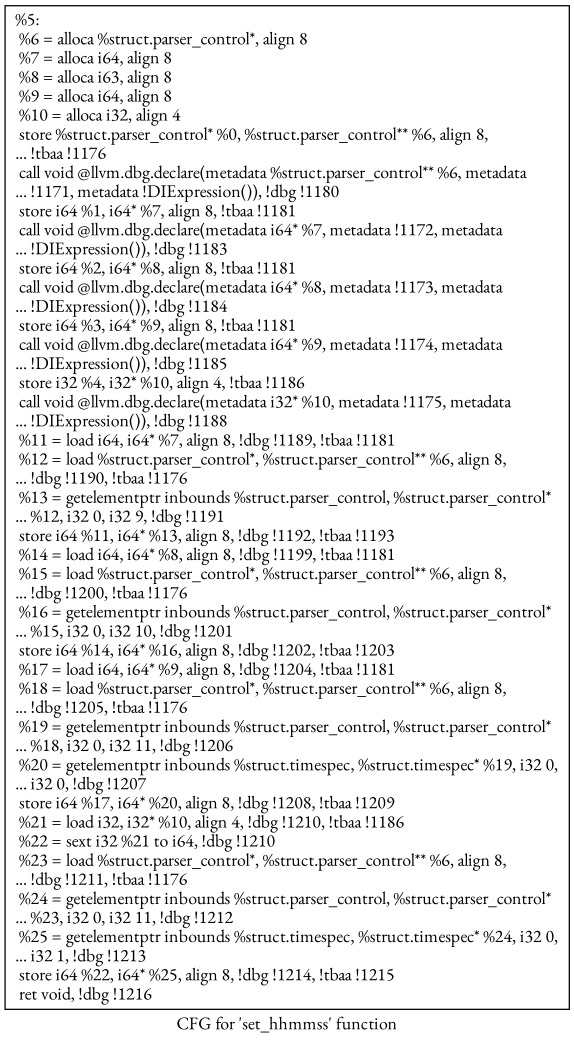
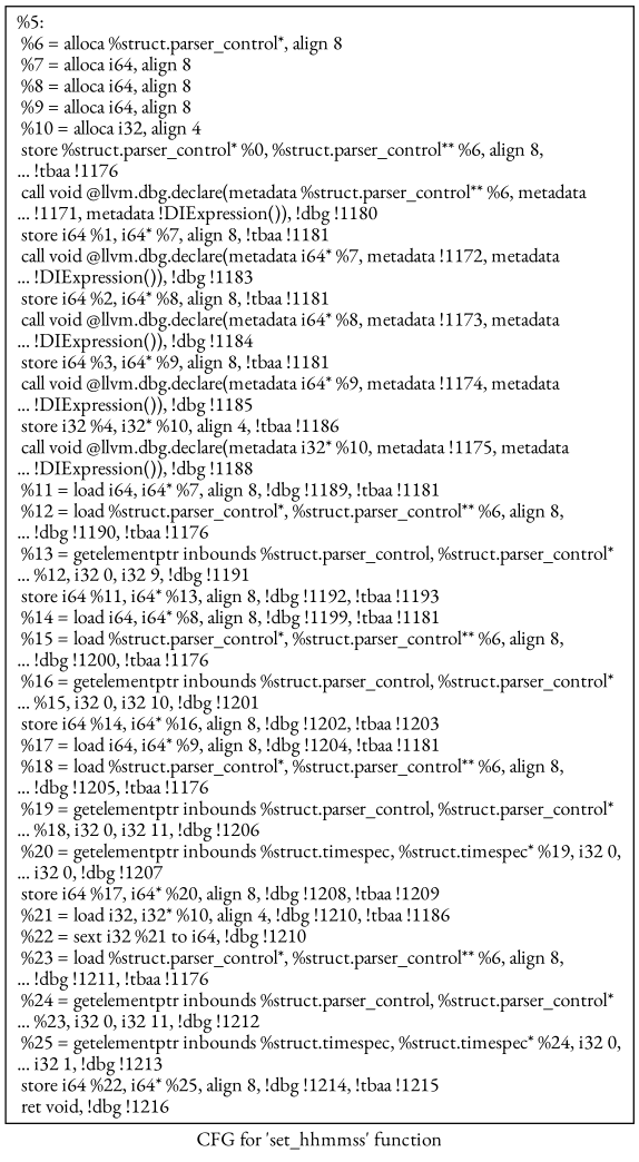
  digraph {
    label="CFG for 'set_hhmmss' function"
    fontname="EB Garamond"
-   n1 [label="{%5:\l  %6 = alloca %struct.parser_control*, align 8\l  %7 = alloca i64, align 8\l  %8 = alloca i63, align 8\l  %9 = alloca i64, align 8\l  %10 = alloca i32, align 4\l  store %struct.parser_control* %0, %struct.parser_control** %6, align 8,\l... !tbaa !1176\l  call void @llvm.dbg.declare(metadata %struct.parser_control** %6, metadata\l... !1171, metadata !DIExpression()), !dbg !1180\l  store i64 %1, i64* %7, align 8, !tbaa !1181\l  call void @llvm.dbg.declare(metadata i64* %7, metadata !1172, metadata\l... !DIExpression()), !dbg !1183\l  store i64 %2, i64* %8, align 8, !tbaa !1181\l  call void @llvm.dbg.declare(metadata i64* %8, metadata !1173, metadata\l... !DIExpression()), !dbg !1184\l  store i64 %3, i64* %9, align 8, !tbaa !1181\l  call void @llvm.dbg.declare(metadata i64* %9, metadata !1174, metadata\l... !DIExpression()), !dbg !1185\l  store i32 %4, i32* %10, align 4, !tbaa !1186\l  call void @llvm.dbg.declare(metadata i32* %10, metadata !1175, metadata\l... !DIExpression()), !dbg !1188\l  %11 = load i64, i64* %7, align 8, !dbg !1189, !tbaa !1181\l  %12 = load %struct.parser_control*, %struct.parser_control** %6, align 8,\l... !dbg !1190, !tbaa !1176\l  %13 = getelementptr inbounds %struct.parser_control, %struct.parser_control*\l... %12, i32 0, i32 9, !dbg !1191\l  store i64 %11, i64* %13, align 8, !dbg !1192, !tbaa !1193\l  %14 = load i64, i64* %8, align 8, !dbg !1199, !tbaa !1181\l  %15 = load %struct.parser_control*, %struct.parser_control** %6, align 8,\l... !dbg !1200, !tbaa !1176\l  %16 = getelementptr inbounds %struct.parser_control, %struct.parser_control*\l... %15, i32 0, i32 10, !dbg !1201\l  store i64 %14, i64* %16, align 8, !dbg !1202, !tbaa !1203\l  %17 = load i64, i64* %9, align 8, !dbg !1204, !tbaa !1181\l  %18 = load %struct.parser_control*, %struct.parser_control** %6, align 8,\l... !dbg !1205, !tbaa !1176\l  %19 = getelementptr inbounds %struct.parser_control, %struct.parser_control*\l... %18, i32 0, i32 11, !dbg !1206\l  %20 = getelementptr inbounds %struct.timespec, %struct.timespec* %19, i32 0,\l... i32 0, !dbg !1207\l  store i64 %17, i64* %20, align 8, !dbg !1208, !tbaa !1209\l  %21 = load i32, i32* %10, align 4, !dbg !1210, !tbaa !1186\l  %22 = sext i32 %21 to i64, !dbg !1210\l  %23 = load %struct.parser_control*, %struct.parser_control** %6, align 8,\l... !dbg !1211, !tbaa !1176\l  %24 = getelementptr inbounds %struct.parser_control, %struct.parser_control*\l... %23, i32 0, i32 11, !dbg !1212\l  %25 = getelementptr inbounds %struct.timespec, %struct.timespec* %24, i32 0,\l... i32 1, !dbg !1213\l  store i64 %22, i64* %25, align 8, !dbg !1214, !tbaa !1215\l  ret void, !dbg !1216\l}" shape=record fontname="EB Garamond"]
+   n1 [label="{%5:\l  %6 = alloca %struct.parser_control*, align 8\l  %7 = alloca i64, align 8\l  %8 = alloca i64, align 8\l  %9 = alloca i64, align 8\l  %10 = alloca i32, align 4\l  store %struct.parser_control* %0, %struct.parser_control** %6, align 8,\l... !tbaa !1176\l  call void @llvm.dbg.declare(metadata %struct.parser_control** %6, metadata\l... !1171, metadata !DIExpression()), !dbg !1180\l  store i64 %1, i64* %7, align 8, !tbaa !1181\l  call void @llvm.dbg.declare(metadata i64* %7, metadata !1172, metadata\l... !DIExpression()), !dbg !1183\l  store i64 %2, i64* %8, align 8, !tbaa !1181\l  call void @llvm.dbg.declare(metadata i64* %8, metadata !1173, metadata\l... !DIExpression()), !dbg !1184\l  store i64 %3, i64* %9, align 8, !tbaa !1181\l  call void @llvm.dbg.declare(metadata i64* %9, metadata !1174, metadata\l... !DIExpression()), !dbg !1185\l  store i32 %4, i32* %10, align 4, !tbaa !1186\l  call void @llvm.dbg.declare(metadata i32* %10, metadata !1175, metadata\l... !DIExpression()), !dbg !1188\l  %11 = load i64, i64* %7, align 8, !dbg !1189, !tbaa !1181\l  %12 = load %struct.parser_control*, %struct.parser_control** %6, align 8,\l... !dbg !1190, !tbaa !1176\l  %13 = getelementptr inbounds %struct.parser_control, %struct.parser_control*\l... %12, i32 0, i32 9, !dbg !1191\l  store i64 %11, i64* %13, align 8, !dbg !1192, !tbaa !1193\l  %14 = load i64, i64* %8, align 8, !dbg !1199, !tbaa !1181\l  %15 = load %struct.parser_control*, %struct.parser_control** %6, align 8,\l... !dbg !1200, !tbaa !1176\l  %16 = getelementptr inbounds %struct.parser_control, %struct.parser_control*\l... %15, i32 0, i32 10, !dbg !1201\l  store i64 %14, i64* %16, align 8, !dbg !1202, !tbaa !1203\l  %17 = load i64, i64* %9, align 8, !dbg !1204, !tbaa !1181\l  %18 = load %struct.parser_control*, %struct.parser_control** %6, align 8,\l... !dbg !1205, !tbaa !1176\l  %19 = getelementptr inbounds %struct.parser_control, %struct.parser_control*\l... %18, i32 0, i32 11, !dbg !1206\l  %20 = getelementptr inbounds %struct.timespec, %struct.timespec* %19, i32 0,\l... i32 0, !dbg !1207\l  store i64 %17, i64* %20, align 8, !dbg !1208, !tbaa !1209\l  %21 = load i32, i32* %10, align 4, !dbg !1210, !tbaa !1186\l  %22 = sext i32 %21 to i64, !dbg !1210\l  %23 = load %struct.parser_control*, %struct.parser_control** %6, align 8,\l... !dbg !1211, !tbaa !1176\l  %24 = getelementptr inbounds %struct.parser_control, %struct.parser_control*\l... %23, i32 0, i32 11, !dbg !1212\l  %25 = getelementptr inbounds %struct.timespec, %struct.timespec* %24, i32 0,\l... i32 1, !dbg !1213\l  store i64 %22, i64* %25, align 8, !dbg !1214, !tbaa !1215\l  ret void, !dbg !1216\l}" shape=record fontname="EB Garamond"]
  }
